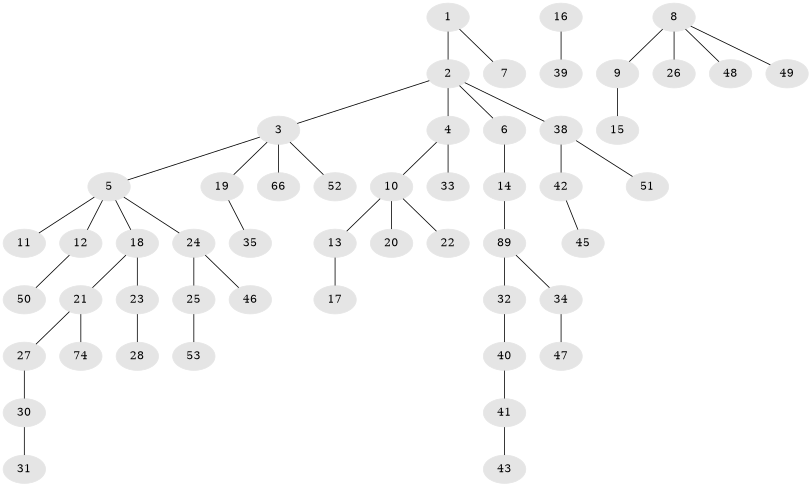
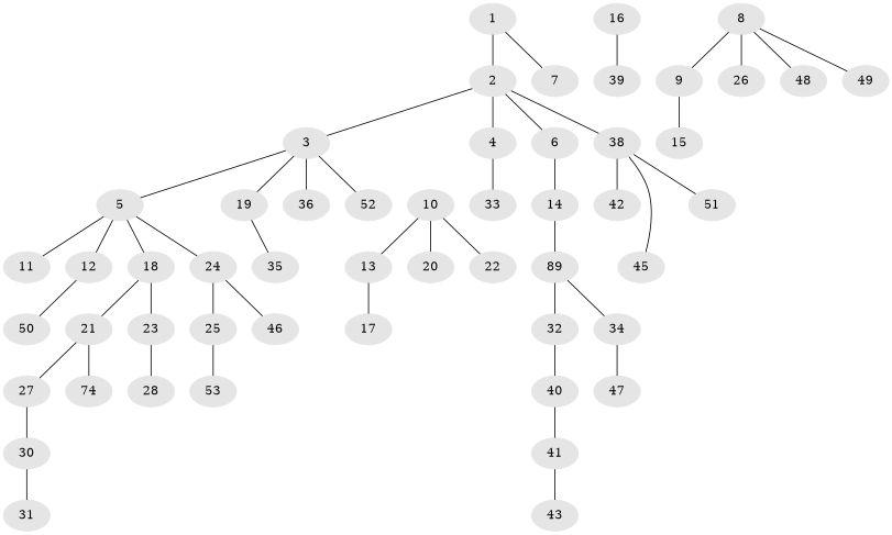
  graph {
    node [color=gray90 style=filled]
    edge [weight=1.0]
    1
    2
    7
    3
    4
    6
    38
    5
    19
-   36 [label=66]
+   36
    52
    10
    33
    14
    16
    39
    42
    45
    51
    11
    12
    18
    24
    8
    9
    26
    48
    49
    35
    13
    20
    22
    50
    21
    23
    25
    46
    n38 [label=89]
    15
    17
    32
    34
    27
    n44 [label=74]
    28
    30
    53
    31
    40
    47
    41
    43
    1 -- 2 [weight=2.0]
    1 -- 7
    2 -- 3
    2 -- 4
    2 -- 6
    2 -- 38
    3 -- 5
    3 -- 19
    3 -- 36
    3 -- 52
-   4 -- 10
    4 -- 33 [weight=3.0]
    6 -- 14
    38 -- 42 [weight=2.0]
-   42 -- 45
+   38 -- 45
    38 -- 51
    5 -- 11 [weight=2.0]
    5 -- 12
    5 -- 18
    5 -- 24
    19 -- 35
    10 -- 13
    10 -- 20
    10 -- 22
    14 -- n38
    16 -- 39
    12 -- 50
    18 -- 21
    18 -- 23 [weight=2.0]
    24 -- 25
    24 -- 46
    8 -- 9 [weight=2.0]
    8 -- 26
    8 -- 48
    8 -- 49
    9 -- 15
    13 -- 17 [weight=4.0]
    21 -- 27
    21 -- n44
    23 -- 28
    25 -- 53
    n38 -- 32 [weight=2.0]
    n38 -- 34
    32 -- 40
    34 -- 47
    27 -- 30
    30 -- 31
    40 -- 41
    41 -- 43
  }
